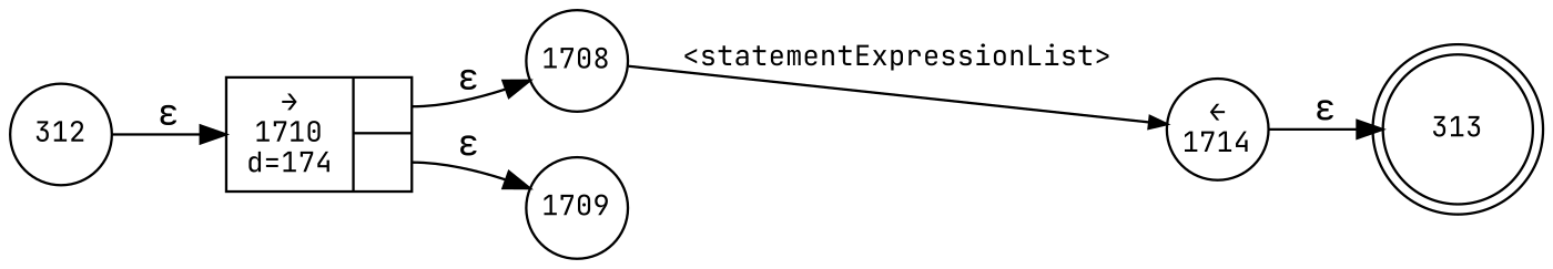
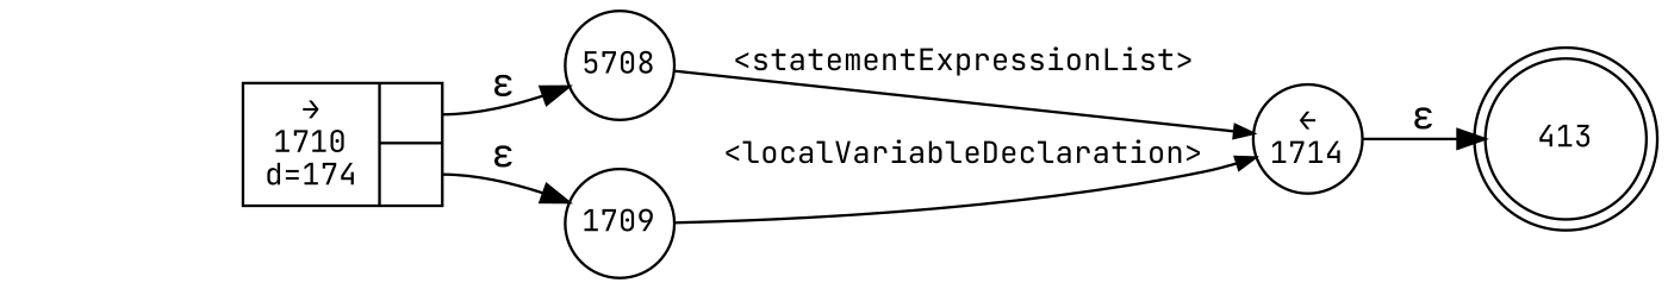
  digraph {
    fontname="JetBrains Mono"
    rankdir=LR
    node [fixedsize=true fontname="JetBrains Mono" fontsize=11 shape=circle peripheries=1]
    edge [fontname="JetBrains Mono"]
-   n1 [label=313 shape=doublecircle width=.6 peripheries=""]
-   n2 [label=312 width=.55]
+   n1 [label=413 shape=doublecircle width=.6 peripheries=""]
    n3 [fixedsize=false label="{&rarr;\n1710\nd=174|{<p0>|<p1>}}" shape=record]
-   n4 [label=1708 width=.55]
+   n4 [label=5708 width=.55]
    n5 [label=1709 width=.55]
    n6 [label="&larr;\n1714" width=.55]
-   n2 -> n3 [label="&epsilon;"]
    n3 -> n4 [label="&epsilon;" tailport=p0]
    n3 -> n5 [label="&epsilon;" tailport=p1]
    n4 -> n6 [arrowhead=normal arrowsize=.7 fontsize=11 label="<statementExpressionList>"]
+   n5 -> n6 [arrowhead=normal arrowsize=.7 fontsize=11 label="<localVariableDeclaration>"]
    n6 -> n1 [label="&epsilon;"]
  }
